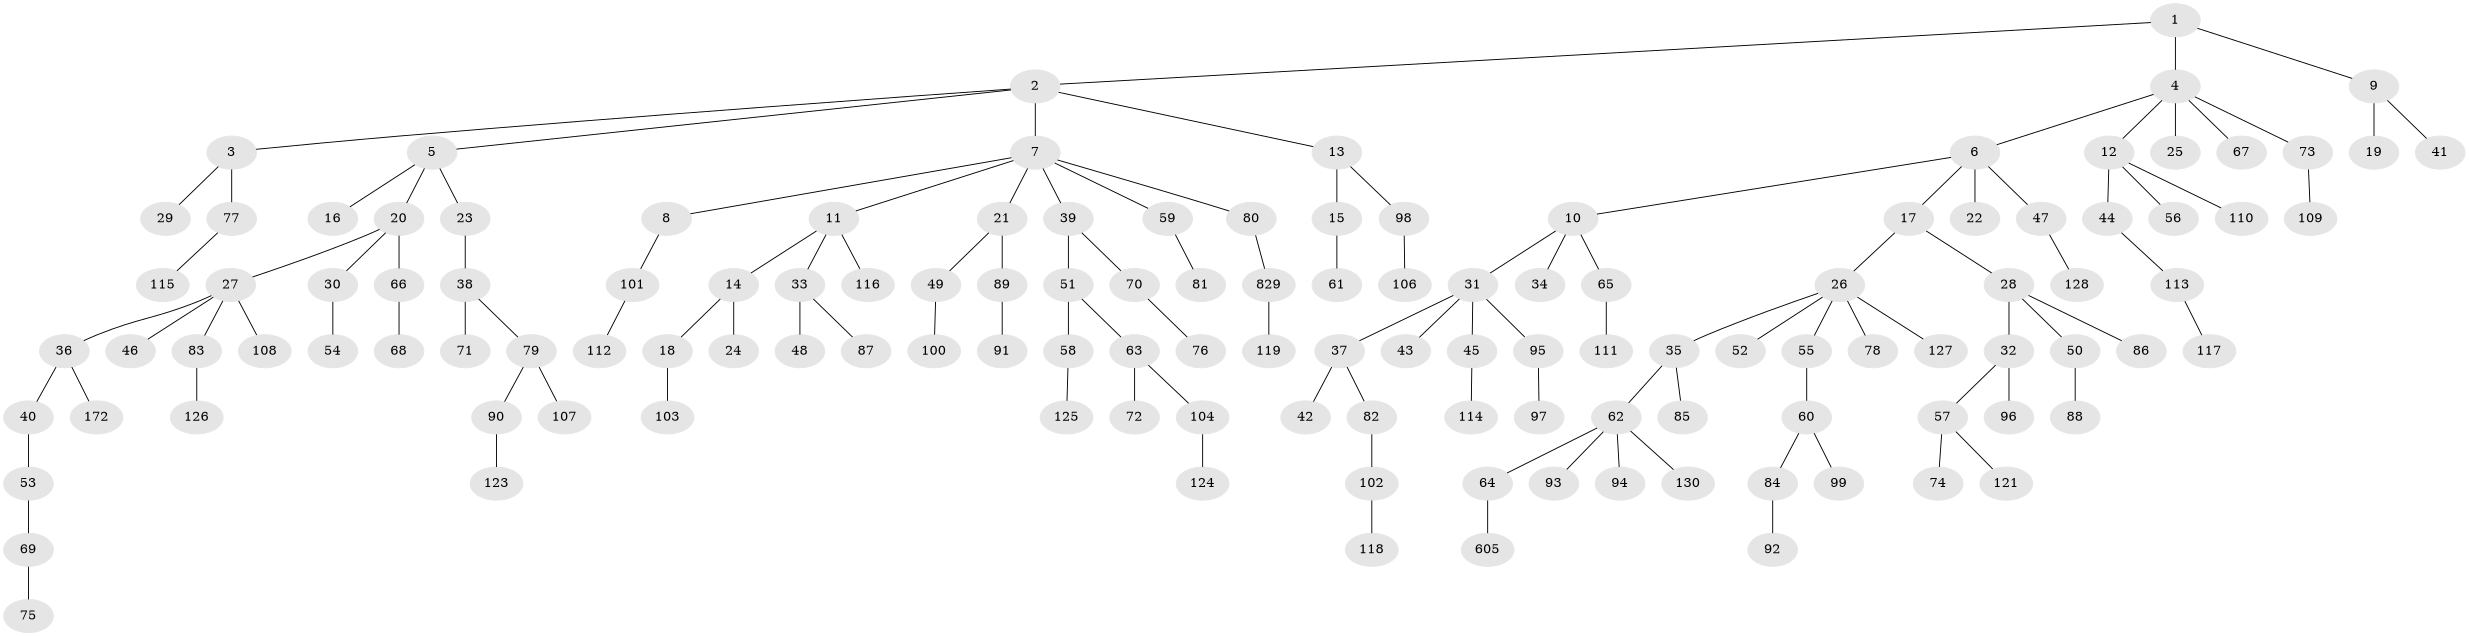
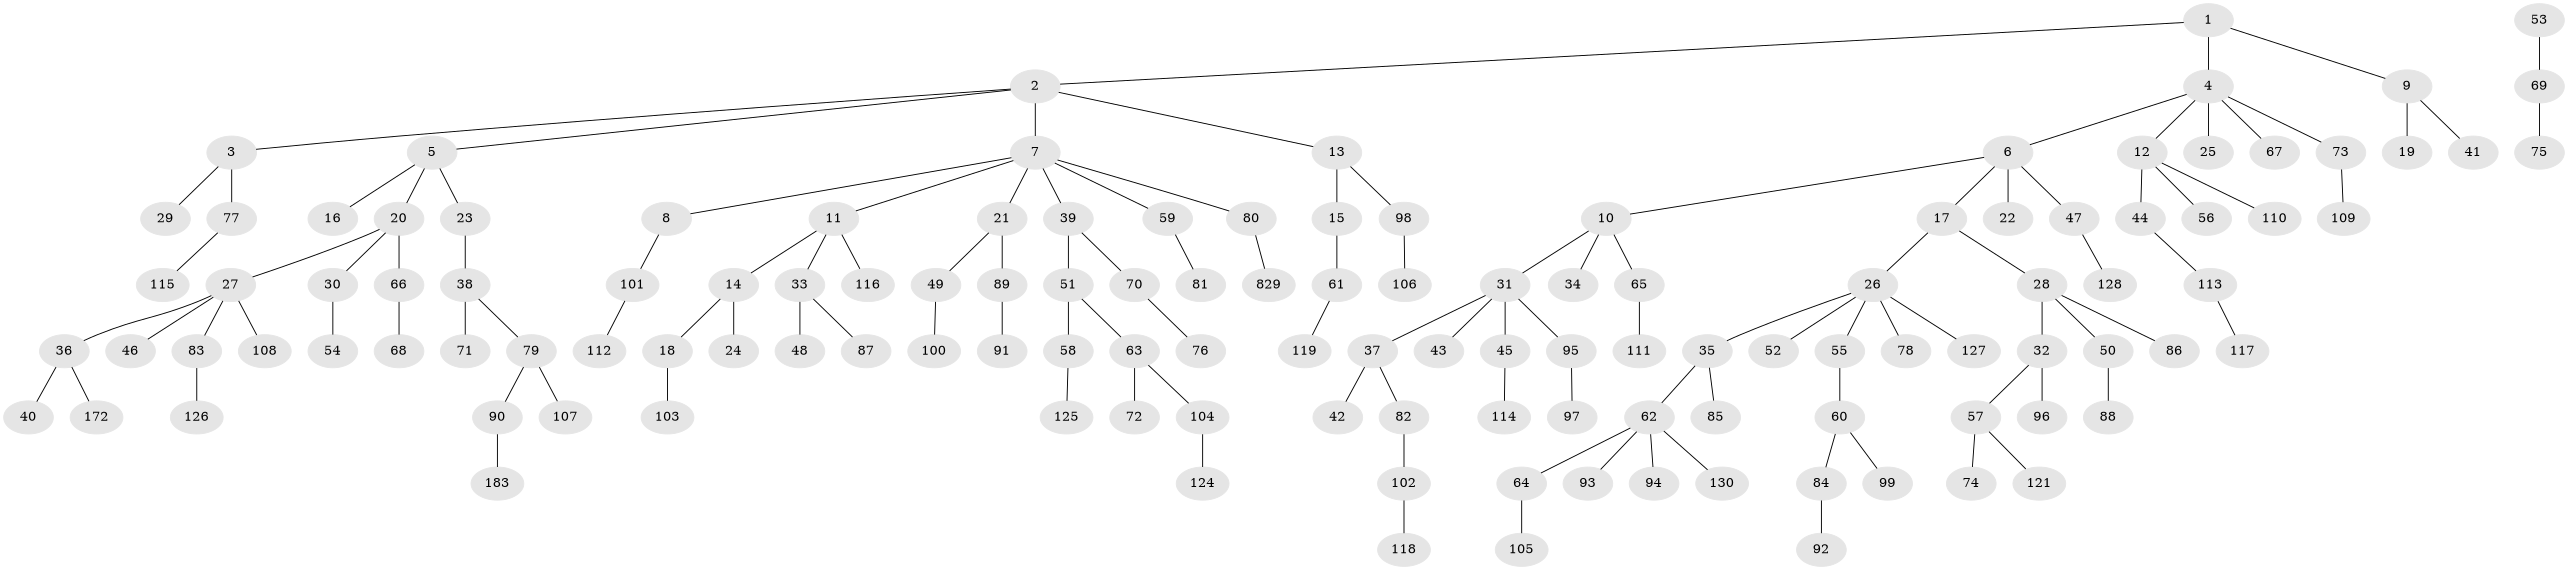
  graph {
    node [color=gray90 style=filled]
    1
    2
    4
    9
    3
    5
    7
    13
    6
    12
    25
    67
    73
    19
    41
    29
    77
    16
    20
    23
    8
    11
    21
    39
    59
    80
    15
    98
    115
    10
    17
    22
    47
    44
    56
    110
    109
    27
    30
    66
    38
    31
    34
    65
    26
    28
    128
    101
    14
    33
    116
    49
    89
    51
    70
    81
    n57 [label=829]
    112
    37
    43
    45
    95
    111
    18
    24
    48
    87
    113
    61
    106
    103
    119
    35
    52
    55
    78
    127
    32
    50
    86
    36
    46
    83
    108
    54
    68
    100
    91
    71
    79
    62
    85
    60
    40
    n95 [label=172]
    126
    57
    96
    88
    42
    82
    114
    97
    74
    121
    64
    93
    94
    130
    53
    102
    90
    107
    58
    63
    76
    69
    117
    125
    72
    104
    75
    84
    99
    92
-   105 [label=605]
+   105
    124
-   123
+   123 [label=183]
    118
    1 -- 2
    1 -- 4
    1 -- 9
    2 -- 3
    2 -- 5
    2 -- 7
    2 -- 13
    4 -- 6
    4 -- 12
    4 -- 25
    4 -- 67
    4 -- 73
    9 -- 19
    9 -- 41
    3 -- 29
    3 -- 77
    5 -- 16
    5 -- 20
    5 -- 23
    7 -- 8
    7 -- 11
    7 -- 21
    7 -- 39
    7 -- 59
    7 -- 80
    13 -- 15
    13 -- 98
    6 -- 10
    6 -- 17
    6 -- 22
    6 -- 47
    12 -- 44
    12 -- 56
    12 -- 110
    73 -- 109
    77 -- 115
    20 -- 27
    20 -- 30
    20 -- 66
    23 -- 38
    8 -- 101
    11 -- 14
    11 -- 33
    11 -- 116
    21 -- 49
    21 -- 89
    39 -- 51
    39 -- 70
    59 -- 81
    80 -- n57
    15 -- 61
    98 -- 106
    10 -- 31
    10 -- 34
    10 -- 65
    17 -- 26
    17 -- 28
    47 -- 128
    44 -- 113
    27 -- 36
    27 -- 46
    27 -- 83
    27 -- 108
    30 -- 54
    66 -- 68
    38 -- 71
    38 -- 79
    31 -- 37
    31 -- 43
    31 -- 45
    31 -- 95
    65 -- 111
    26 -- 35
    26 -- 52
    26 -- 55
    26 -- 78
    26 -- 127
    28 -- 32
    28 -- 50
    28 -- 86
    101 -- 112
    14 -- 18
    14 -- 24
    33 -- 48
    33 -- 87
    49 -- 100
    89 -- 91
    51 -- 58
    51 -- 63
    70 -- 76
    37 -- 42
    37 -- 82
    45 -- 114
    95 -- 97
    18 -- 103
    113 -- 117
-   n57 -- 119
+   61 -- 119
    35 -- 62
    35 -- 85
    55 -- 60
    32 -- 57
    32 -- 96
    50 -- 88
    36 -- 40
    36 -- n95
    83 -- 126
    79 -- 90
    79 -- 107
    62 -- 64
    62 -- 93
    62 -- 94
    62 -- 130
    60 -- 84
    60 -- 99
-   40 -- 53
    57 -- 74
    57 -- 121
    82 -- 102
    64 -- 105
    53 -- 69
    102 -- 118
    90 -- 123
    58 -- 125
    63 -- 72
    63 -- 104
    69 -- 75
    104 -- 124
    84 -- 92
  }
